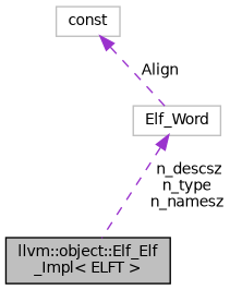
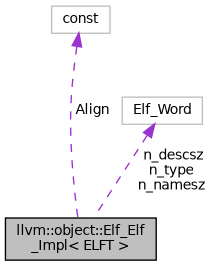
  digraph {
    node [color=grey75 fontname=Helvetica fontsize=10 shape=record]
    edge [color=darkorchid3 dir=back fontname=Helvetica fontsize=10 labelfontname=Helvetica labelfontsize=10 style=dashed]
    n1 [color=black fillcolor=grey75 fontcolor=black height=0.2 label="llvm::object::Elf_Elf\l_Impl\< ELFT \>" style=filled width=0.4]
    n2 [height=0.2 label=const width=0.4]
    n3 [height=0.2 label=Elf_Word width=0.4]
-   n2 -> n3 [label=" Align"]
+   n2 -> n1 [label=" Align"]
    n3 -> n1 [label=" n_descsz\nn_type\nn_namesz"]
  }
